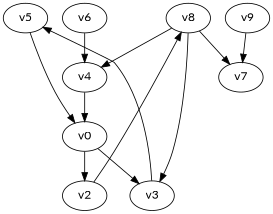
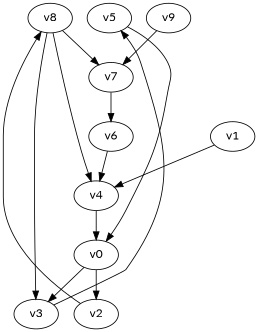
  digraph {
    fontname=Lato
    node [fontname=Lato player=0]
    edge [fontname=Lato]
    v0
    v2
    v3
    v8
    v5 [player=1]
+   v1 [player=1]
    v4 [player=1]
    v6 [player=1]
    v7 [player=1]
    v9
    v0 -> v2
    v0 -> v3
    v2 -> v8 [constraint="t < 12"]
    v3 -> v5 [constraint="t < 10"]
    v8 -> v3
    v8 -> v4
    v8 -> v7
    v5 -> v0 [constraint="t mod 2 == 0"]
+   v1 -> v4
    v4 -> v0
    v6 -> v4
+   v7 -> v6
    v9 -> v7
  }
